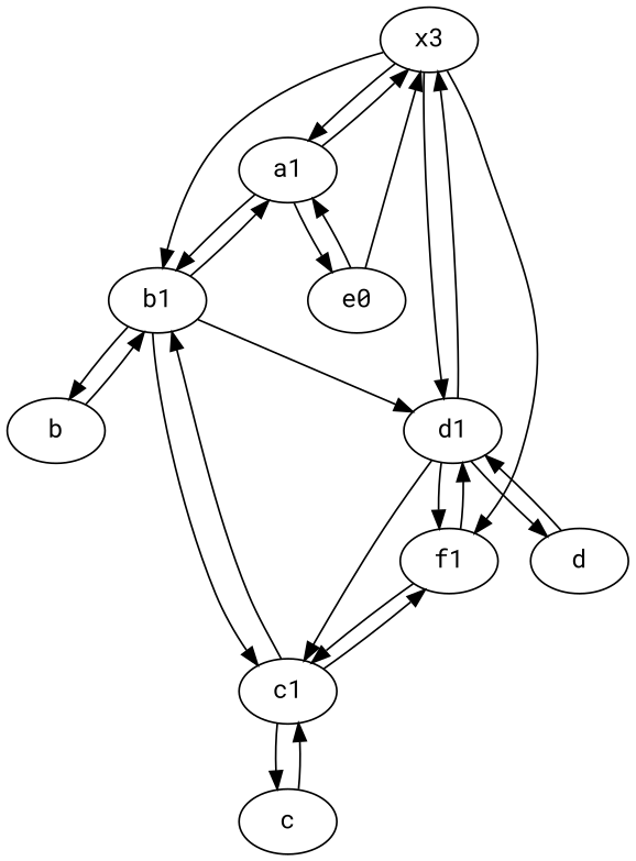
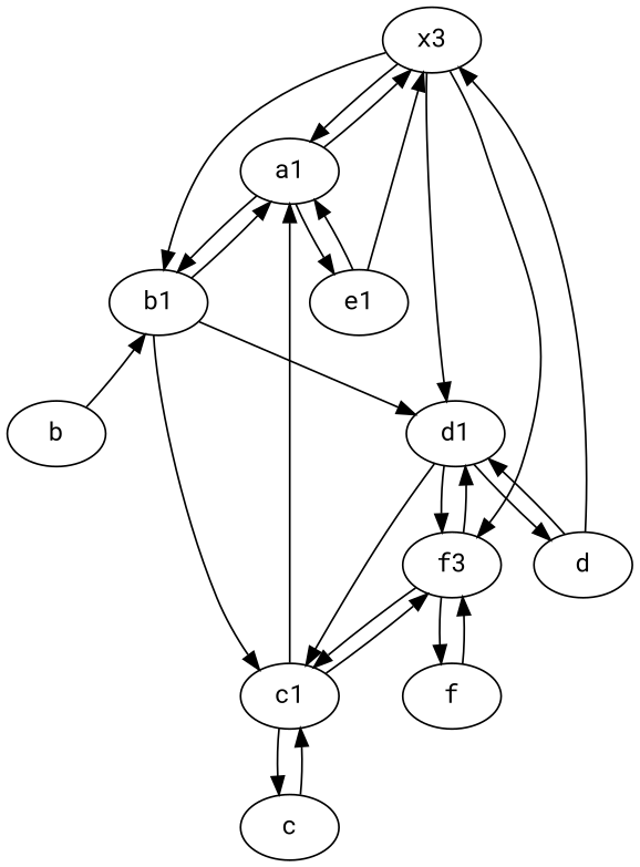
  digraph {
    fontname="Roboto Mono"
    node [fontname="Roboto Mono"]
    edge [fontname="Roboto Mono"]
    n1 [label=x3]
-   e1 [label=e0]
+   e1
    a1
-   f1
+   f1 [label=f3]
    d1
    b1
+   f
    c1
    d
    b
    c
    n1 -> a1
    n1 -> f1
    n1 -> d1
    n1 -> b1
    e1 -> n1
    e1 -> a1
    a1 -> n1
    a1 -> e1
    a1 -> b1
    f1 -> d1
+   f1 -> f
    f1 -> c1
-   d1 -> n1
+   d -> n1
    d1 -> f1
    d1 -> c1
    d1 -> d
    b1 -> a1
    b1 -> d1
    b1 -> c1
-   b1 -> b
+   f -> f1
    c1 -> f1
-   c1 -> b1
+   c1 -> a1
    c1 -> c
    d -> d1
    b -> b1
    c -> c1
  }
